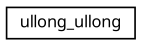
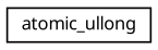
  digraph {
    rankdir=TB
    fontname="Noto Sans"
-   n1 [color=black fillcolor=white fontname="Noto Sans" fontsize=10 height=0.2 label=ullong_ullong shape=record style=filled width=0.4]
+   n1 [color=black fillcolor=white fontname="Noto Sans" fontsize=10 height=0.2 label=atomic_ullong shape=record style=filled width=0.4]
  }
